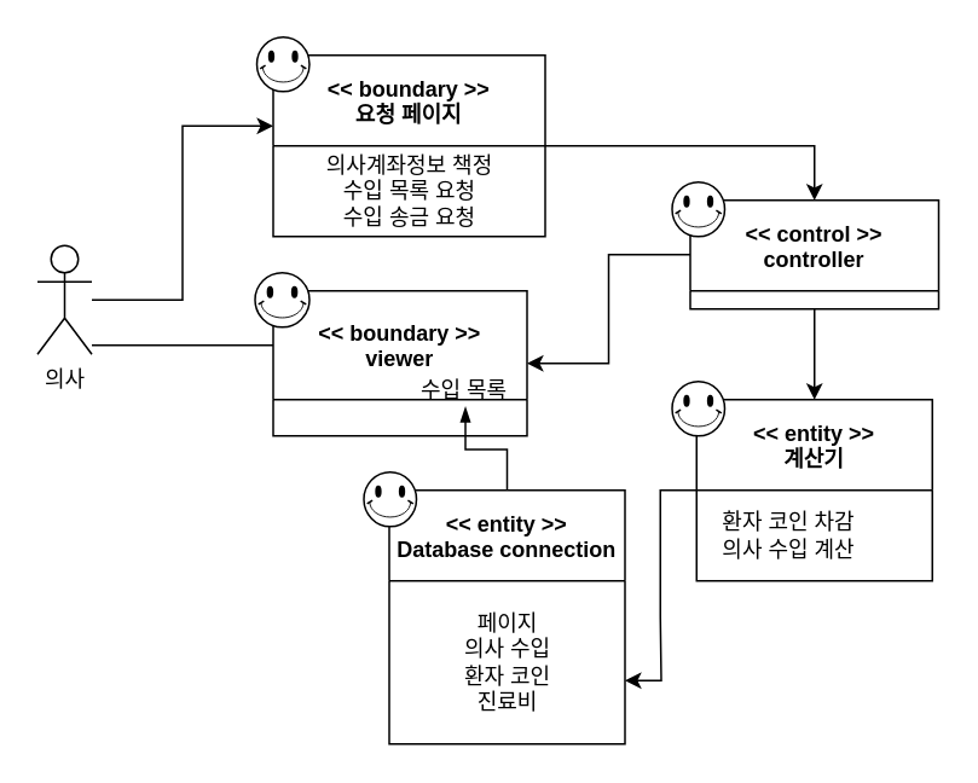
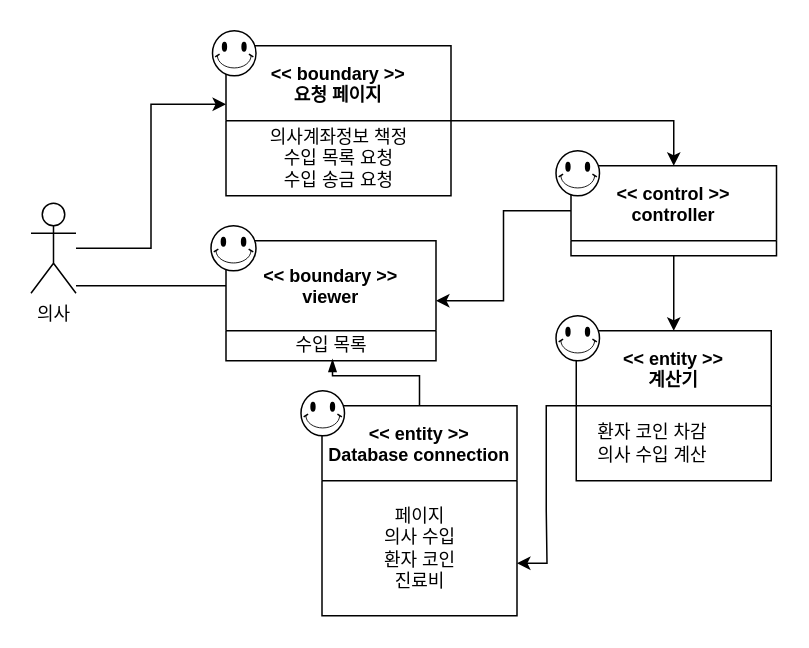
  <mxCell id="0" />
  <mxCell id="1" parent="0" />
  <mxCell id="2" style="edgeStyle=orthogonalEdgeStyle;rounded=0;orthogonalLoop=1;jettySize=auto;html=1;entryX=0;entryY=0.39;entryDx=0;entryDy=0;entryPerimeter=0;" edge="1" parent="1" source="3" target="16"><mxGeometry relative="1" as="geometry" /></mxCell>
  <mxCell id="3" value="의사" style="shape=umlActor;verticalLabelPosition=bottom;verticalAlign=top;html=1;outlineConnect=0;" vertex="1" parent="1"><mxGeometry x="20" y="135" width="30" height="60" as="geometry" /></mxCell>
  <mxCell id="4" style="edgeStyle=orthogonalEdgeStyle;rounded=0;orthogonalLoop=1;jettySize=auto;html=1;" edge="1" parent="1" source="6"><mxGeometry relative="1" as="geometry"><mxPoint x="448.5" y="220" as="targetPoint" /></mxGeometry></mxCell>
  <mxCell id="5" style="edgeStyle=orthogonalEdgeStyle;rounded=0;orthogonalLoop=1;jettySize=auto;html=1;" edge="1" parent="1" source="6" target="20"><mxGeometry relative="1" as="geometry" /></mxCell>
  <mxCell id="6" value="&lt;&lt; control &gt;&gt;&#10;controller" style="swimlane;startSize=50;" vertex="1" parent="1"><mxGeometry x="380" y="110" width="137" height="60" as="geometry" /></mxCell>
  <mxCell id="7" style="edgeStyle=orthogonalEdgeStyle;rounded=0;orthogonalLoop=1;jettySize=auto;html=1;entryX=0.517;entryY=0.95;entryDx=0;entryDy=0;entryPerimeter=0;endArrow=blockThin;endFill=1;" edge="1" parent="1" source="8" target="21"><mxGeometry relative="1" as="geometry" /></mxCell>
  <mxCell id="8" value="&lt;&lt; entity &gt;&gt;&#10;Database connection" style="swimlane;startSize=50;" vertex="1" parent="1"><mxGeometry x="214" y="270" width="130" height="140" as="geometry" /></mxCell>
  <mxCell id="9" value="페이지&lt;br&gt;의사 수입&lt;br&gt;환자 코인&lt;br&gt;진료비" style="text;html=1;align=center;verticalAlign=middle;resizable=0;points=[];autosize=1;strokeColor=none;" vertex="1" parent="8"><mxGeometry x="25" y="65" width="80" height="60" as="geometry" /></mxCell>
  <mxCell id="10" value="" style="verticalLabelPosition=bottom;verticalAlign=top;html=1;shape=mxgraph.basic.smiley" vertex="1" parent="8"><mxGeometry x="-14" y="-10" width="29" height="30" as="geometry" /></mxCell>
  <mxCell id="11" style="edgeStyle=orthogonalEdgeStyle;rounded=0;orthogonalLoop=1;jettySize=auto;html=1;entryX=1;entryY=0.75;entryDx=0;entryDy=0;" edge="1" parent="1" source="12" target="8"><mxGeometry relative="1" as="geometry" /></mxCell>
  <mxCell id="12" value="&lt;&lt; entity &gt;&gt;&#10;계산기" style="swimlane;startSize=50;" vertex="1" parent="1"><mxGeometry x="383.5" y="220" width="130" height="100" as="geometry" /></mxCell>
  <mxCell id="13" value="환자 코인 차감&lt;br&gt;의사 수입 계산" style="text;html=1;align=center;verticalAlign=middle;resizable=0;points=[];autosize=1;strokeColor=none;" vertex="1" parent="12"><mxGeometry x="10" y="60" width="80" height="30" as="geometry" /></mxCell>
  <mxCell id="14" value="" style="verticalLabelPosition=bottom;verticalAlign=top;html=1;shape=mxgraph.basic.smiley" vertex="1" parent="12"><mxGeometry x="-13.5" y="-10" width="29" height="30" as="geometry" /></mxCell>
  <mxCell id="15" style="edgeStyle=orthogonalEdgeStyle;rounded=0;orthogonalLoop=1;jettySize=auto;html=1;entryX=0.5;entryY=0;entryDx=0;entryDy=0;" edge="1" parent="1" source="16" target="6"><mxGeometry relative="1" as="geometry" /></mxCell>
  <mxCell id="16" value="&lt;&lt; boundary &gt;&gt;&#10;요청 페이지" style="swimlane;startSize=50;" vertex="1" parent="1"><mxGeometry x="150" y="30" width="150" height="100" as="geometry" /></mxCell>
  <mxCell id="17" value="의사계좌정보 책정&lt;br&gt;수입 목록 요청&lt;br&gt;수입 송금 요청" style="text;html=1;align=center;verticalAlign=middle;resizable=0;points=[];autosize=1;strokeColor=none;" vertex="1" parent="16"><mxGeometry x="35" y="50" width="80" height="50" as="geometry" /></mxCell>
  <mxCell id="18" value="" style="verticalLabelPosition=bottom;verticalAlign=top;html=1;shape=mxgraph.basic.smiley" vertex="1" parent="16"><mxGeometry x="-9" y="-10" width="29" height="30" as="geometry" /></mxCell>
  <mxCell id="19" style="edgeStyle=orthogonalEdgeStyle;rounded=0;orthogonalLoop=1;jettySize=auto;html=1;endArrow=none;endFill=0;" edge="1" parent="1" source="20" target="3"><mxGeometry relative="1" as="geometry"><Array as="points"><mxPoint x="100" y="190" /><mxPoint x="100" y="190" /></Array></mxGeometry></mxCell>
  <mxCell id="20" value="&lt;&lt; boundary &gt;&gt;&#10;viewer" style="swimlane;startSize=60;" vertex="1" parent="1"><mxGeometry x="150" y="160" width="140" height="80" as="geometry" /></mxCell>
- <mxCell id="21" value="수입 목록" style="text;html=1;align=center;verticalAlign=middle;resizable=0;points=[];autosize=1;strokeColor=none;" vertex="1" parent="20"><mxGeometry x="75" y="45" width="60" height="20" as="geometry" /></mxCell>
+ <mxCell id="21" value="수입 목록" style="text;html=1;align=center;verticalAlign=middle;resizable=0;points=[];autosize=1;strokeColor=none;" vertex="1" parent="20"><mxGeometry x="40" y="60" width="60" height="20" as="geometry" /></mxCell>
  <mxCell id="22" value="" style="verticalLabelPosition=bottom;verticalAlign=top;html=1;shape=mxgraph.basic.smiley" vertex="1" parent="20"><mxGeometry x="-10" y="-10" width="30" height="30" as="geometry" /></mxCell>
  <mxCell id="23" value="" style="verticalLabelPosition=bottom;verticalAlign=top;html=1;shape=mxgraph.basic.smiley" vertex="1" parent="1"><mxGeometry x="370" y="100" width="29" height="30" as="geometry" /></mxCell>
